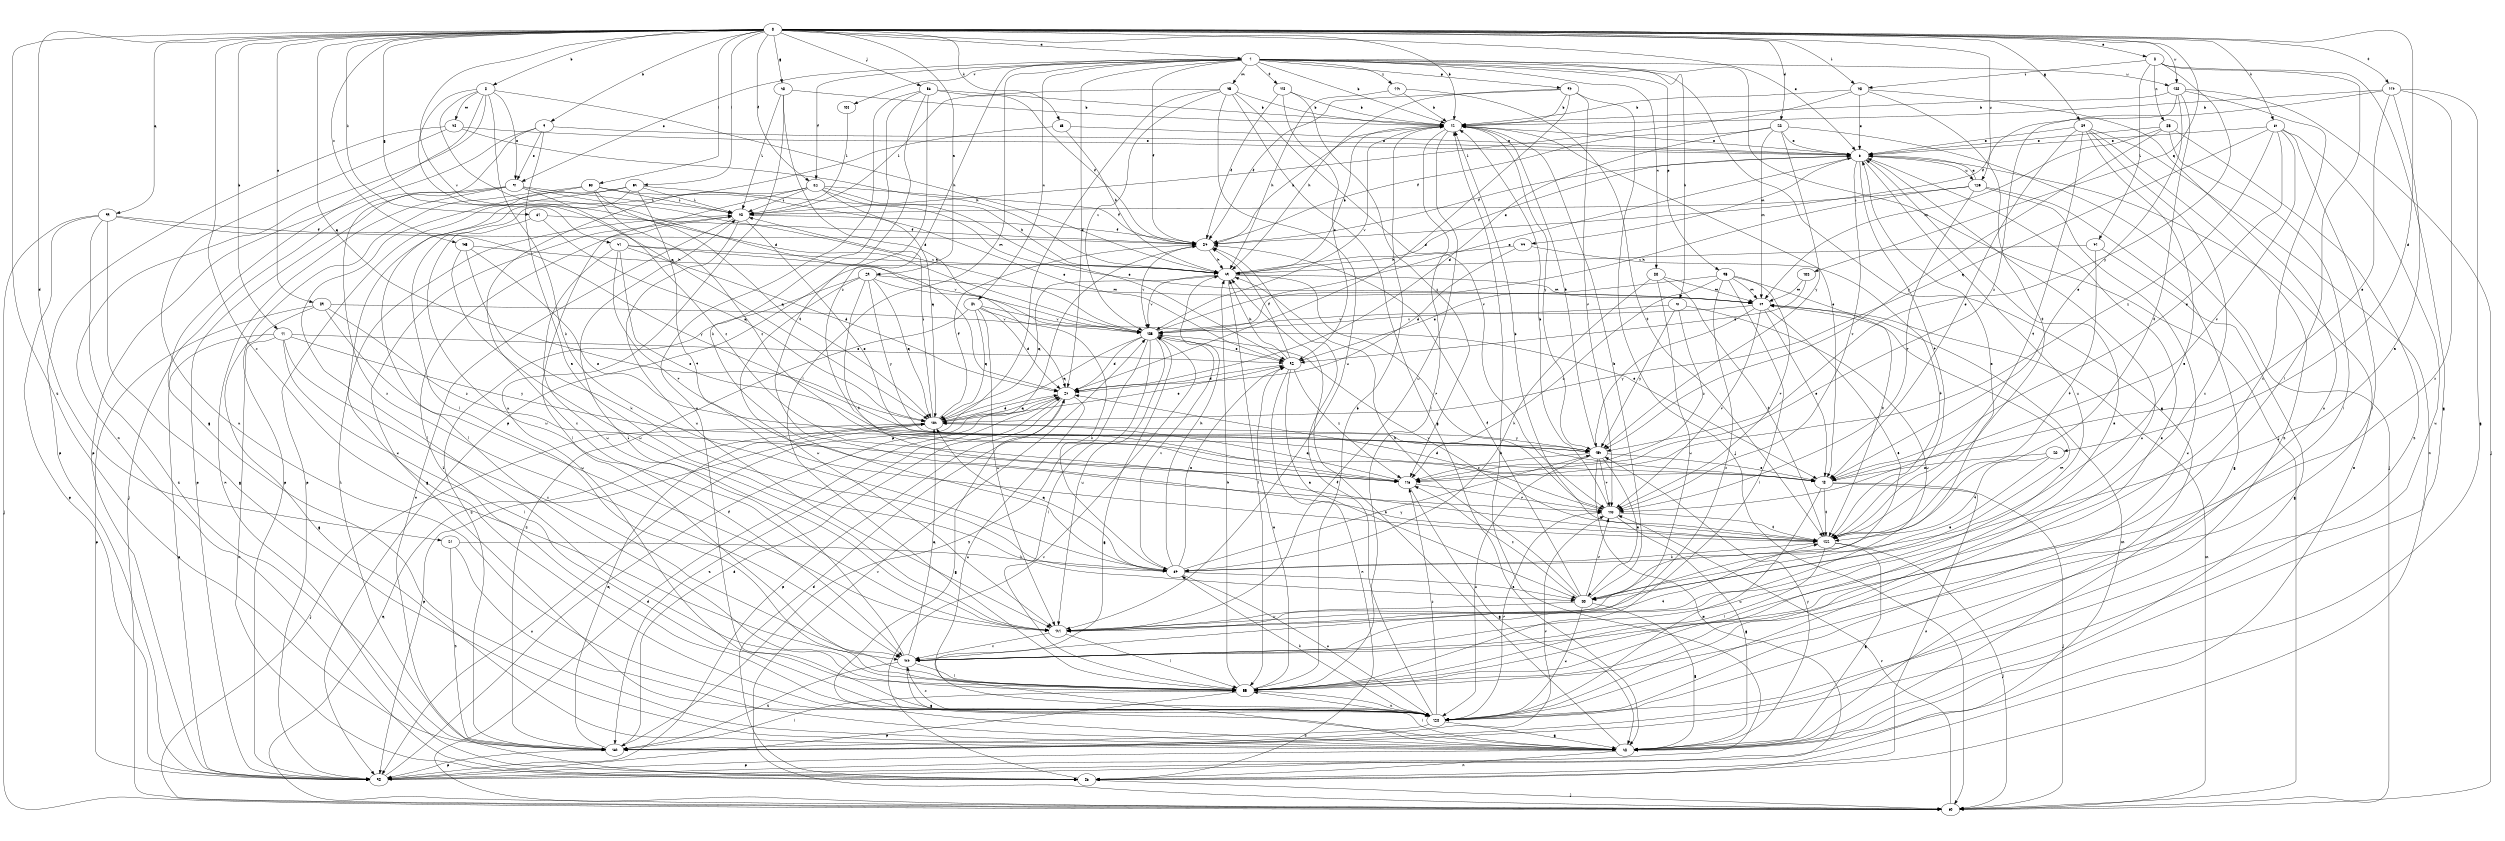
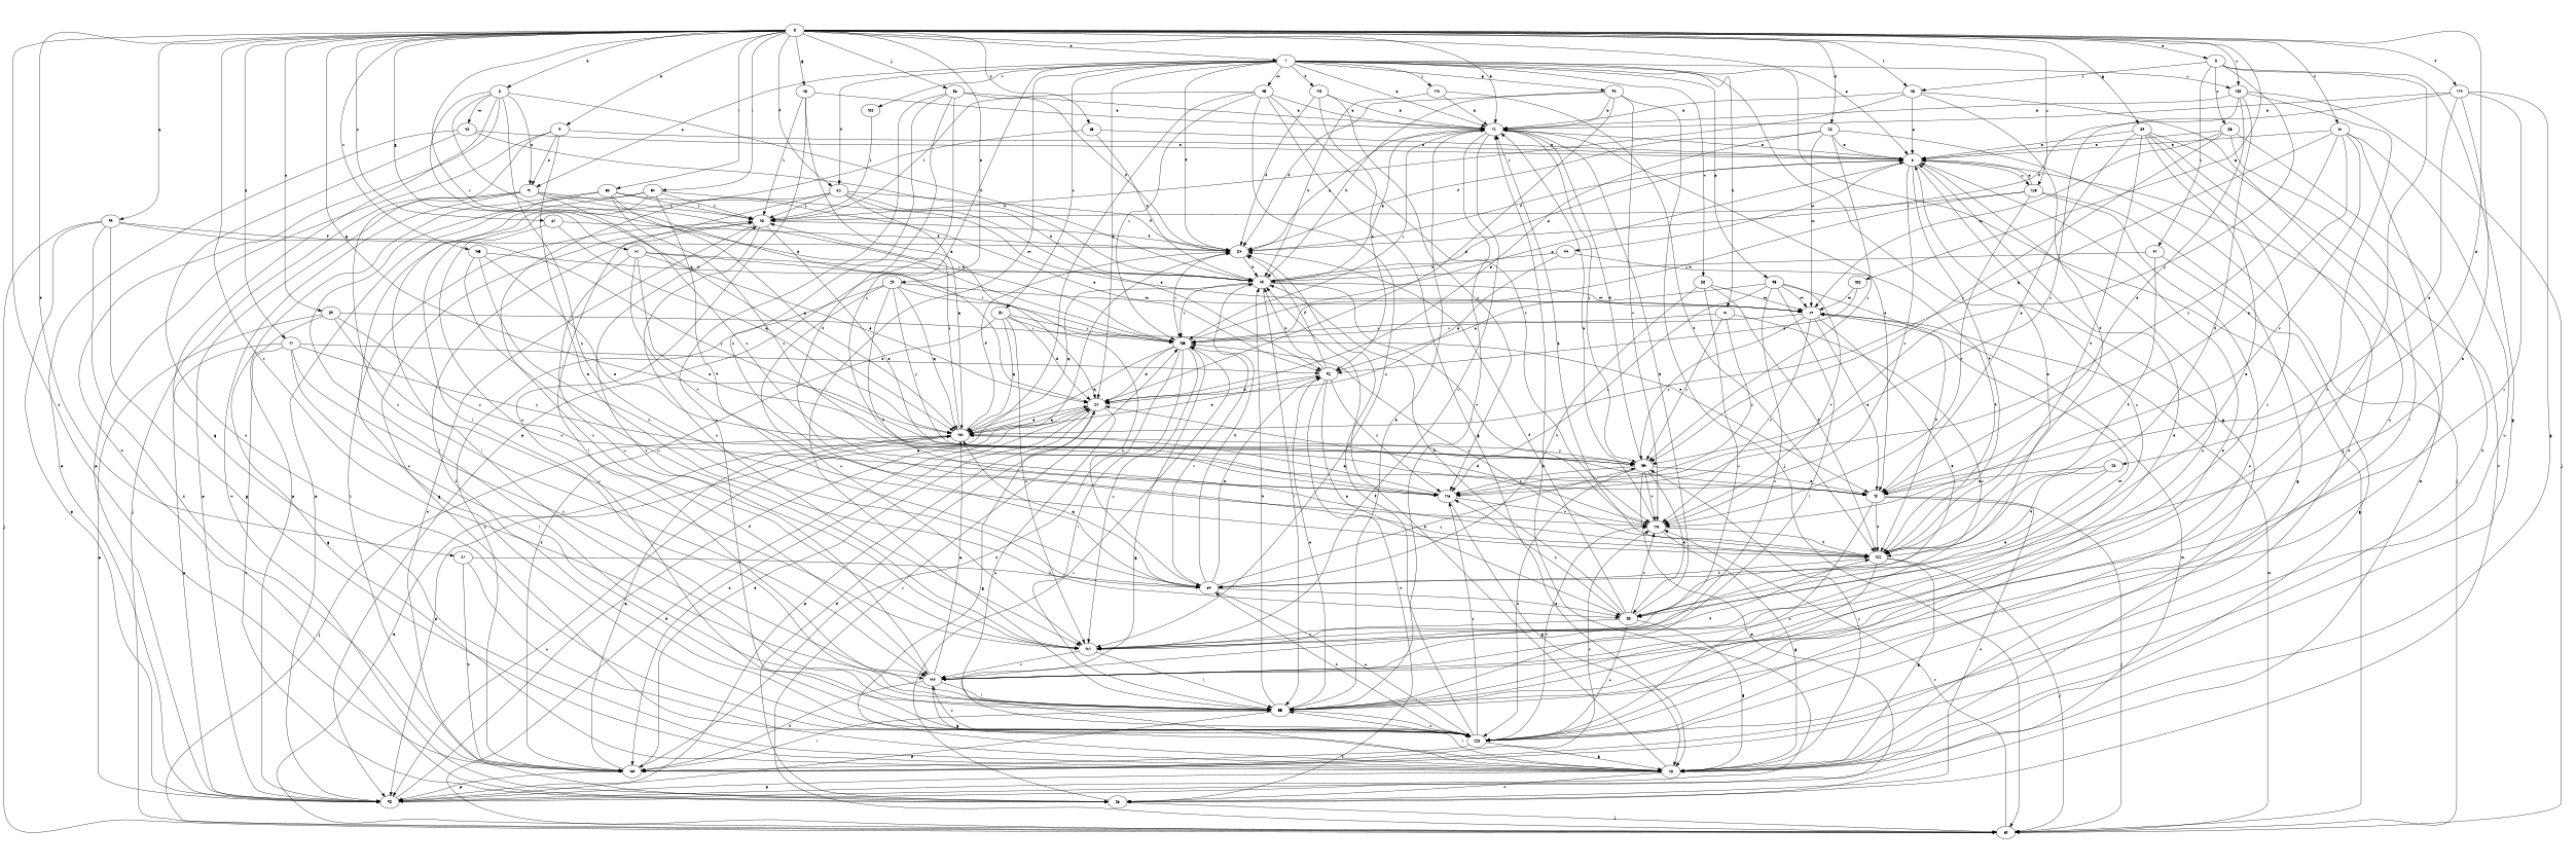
  strict digraph {
    fontname="Patrick Hand"
    node [fontname="Patrick Hand"]
    edge [fontname="Patrick Hand"]
    0
    1
    3
    6
    8
    9
    11
    12
    20
    21
    23
    29
    32
    39
    40
    41
    50
    54
    56
    61
    64
    65
    70
    89
    99
    103
    104
    117
    125
    135
    138
    145
    147
    160
    24
    37
    43
    44
    55
    60
    75
    80
    84
    91
    95
    97
    98
    108
    114
    118
    71
    85
    154
    77
    110
    122
    128
    141
    49
    67
    78
    86
    30
    92
    18
    79
    73
    116
    0 -> 1 [label=a]
    0 -> 3 [label=a]
    0 -> 6 [label=a]
    0 -> 8 [label=b]
    0 -> 9 [label=b]
    0 -> 11 [label=b]
    0 -> 12 [label=b]
    0 -> 20 [label=d]
    0 -> 21 [label=d]
    0 -> 23 [label=d]
    0 -> 29 [label=e]
    0 -> 32 [label=f]
    0 -> 39 [label=g]
    0 -> 40 [label=g]
    0 -> 41 [label=g]
    0 -> 50 [label=i]
    0 -> 54 [label=i]
    0 -> 56 [label=j]
    0 -> 61 [label=k]
    0 -> 64 [label=k]
    0 -> 65 [label=k]
    0 -> 70 [label=l]
    0 -> 89 [label=o]
    0 -> 99 [label=q]
    0 -> 103 [label=q]
    0 -> 104 [label=q]
    0 -> 117 [label=t]
    0 -> 125 [label=u]
    0 -> 135 [label=v]
    0 -> 138 [label=w]
    0 -> 145 [label=x]
    0 -> 147 [label=x]
    0 -> 160 [label=z]
    1 -> 12 [label=b]
    1 -> 32 [label=f]
    1 -> 138 [label=w]
    1 -> 24 [label=d]
    1 -> 37 [label=f]
    1 -> 43 [label=g]
    1 -> 44 [label=h]
    1 -> 55 [label=i]
    1 -> 60 [label=j]
    1 -> 75 [label=m]
    1 -> 80 [label=n]
    1 -> 84 [label=n]
    1 -> 91 [label=o]
    1 -> 95 [label=p]
    1 -> 97 [label=p]
    1 -> 98 [label=p]
    1 -> 108 [label=r]
    1 -> 114 [label=s]
    1 -> 118 [label=t]
    3 -> 70 [label=l]
    3 -> 43 [label=g]
    3 -> 55 [label=i]
    3 -> 71 [label=l]
    3 -> 85 [label=n]
    3 -> 154 [label=y]
    6 -> 125 [label=u]
    6 -> 37 [label=f]
    6 -> 77 [label=m]
    6 -> 110 [label=r]
    6 -> 122 [label=t]
    6 -> 128 [label=u]
    6 -> 141 [label=w]
    8 -> 104 [label=q]
    8 -> 24 [label=d]
    8 -> 43 [label=g]
    8 -> 91 [label=o]
    8 -> 49 [label=h]
    8 -> 67 [label=k]
    8 -> 78 [label=m]
    8 -> 86 [label=n]
    9 -> 6 [label=a]
    9 -> 147 [label=x]
    9 -> 91 [label=o]
    9 -> 98 [label=p]
    9 -> 30 [label=e]
    11 -> 147 [label=x]
    11 -> 55 [label=i]
    11 -> 98 [label=p]
    11 -> 154 [label=y]
    11 -> 86 [label=n]
    11 -> 92 [label=o]
    12 -> 6 [label=a]
    12 -> 135 [label=v]
    12 -> 55 [label=i]
    12 -> 154 [label=y]
    12 -> 141 [label=w]
    12 -> 18 [label=c]
    20 -> 122 [label=t]
    20 -> 30 [label=e]
    20 -> 18 [label=c]
    21 -> 160 [label=z]
    21 -> 128 [label=u]
    21 -> 67 [label=k]
    23 -> 6 [label=a]
    23 -> 24 [label=d]
    23 -> 37 [label=f]
    23 -> 60 [label=j]
    23 -> 154 [label=y]
    23 -> 79 [label=m]
    29 -> 104 [label=q]
    29 -> 160 [label=z]
    29 -> 154 [label=y]
    29 -> 122 [label=t]
    29 -> 141 [label=w]
    29 -> 18 [label=c]
    29 -> 79 [label=m]
    32 -> 104 [label=q]
    32 -> 147 [label=x]
    32 -> 37 [label=f]
    32 -> 55 [label=i]
    32 -> 49 [label=h]
    32 -> 92 [label=o]
    32 -> 73 [label=l]
    39 -> 6 [label=a]
    39 -> 147 [label=x]
    39 -> 160 [label=z]
    39 -> 122 [label=t]
    39 -> 86 [label=n]
    39 -> 30 [label=e]
    39 -> 18 [label=c]
    40 -> 12 [label=b]
    40 -> 24 [label=d]
    40 -> 128 [label=u]
    40 -> 73 [label=l]
    41 -> 135 [label=v]
    41 -> 24 [label=d]
    41 -> 110 [label=r]
    41 -> 141 [label=w]
    41 -> 49 [label=h]
    41 -> 18 [label=c]
    50 -> 104 [label=q]
    50 -> 55 [label=i]
    50 -> 98 [label=p]
    50 -> 92 [label=o]
    50 -> 73 [label=l]
    50 -> 116 [label=s]
    54 -> 55 [label=i]
    54 -> 98 [label=p]
    54 -> 122 [label=t]
    54 -> 128 [label=u]
    54 -> 79 [label=m]
    54 -> 73 [label=l]
    56 -> 12 [label=b]
    56 -> 37 [label=f]
    56 -> 122 [label=t]
    56 -> 128 [label=u]
    56 -> 67 [label=k]
    56 -> 116 [label=s]
    61 -> 104 [label=q]
    61 -> 37 [label=f]
    61 -> 141 [label=w]
    64 -> 6 [label=a]
    64 -> 104 [label=q]
    64 -> 55 [label=i]
    64 -> 110 [label=r]
    64 -> 128 [label=u]
    64 -> 18 [label=c]
    64 -> 116 [label=s]
    65 -> 6 [label=o]
    65 -> 55 [label=i]
    65 -> 49 [label=h]
    70 -> 6 [label=a]
    70 -> 12 [label=b]
    70 -> 122 [label=t]
    70 -> 128 [label=u]
    70 -> 73 [label=l]
    89 -> 135 [label=v]
    89 -> 43 [label=g]
    89 -> 98 [label=p]
    89 -> 141 [label=w]
    89 -> 116 [label=s]
    99 -> 160 [label=z]
    99 -> 37 [label=f]
    99 -> 43 [label=g]
    99 -> 60 [label=j]
    99 -> 98 [label=p]
    99 -> 154 [label=y]
    103 -> 92 [label=o]
    103 -> 79 [label=m]
    104 -> 24 [label=d]
    104 -> 37 [label=f]
    104 -> 60 [label=j]
    104 -> 98 [label=p]
    104 -> 154 [label=y]
    104 -> 92 [label=o]
    104 -> 73 [label=l]
    117 -> 12 [label=b]
    117 -> 147 [label=x]
    117 -> 37 [label=f]
    117 -> 43 [label=g]
    117 -> 30 [label=e]
    117 -> 18 [label=c]
    125 -> 6 [label=a]
    125 -> 135 [label=v]
    125 -> 43 [label=g]
    125 -> 110 [label=r]
    125 -> 128 [label=u]
    125 -> 73 [label=l]
    135 -> 6 [label=a]
    135 -> 104 [label=q]
    135 -> 160 [label=z]
    135 -> 24 [label=d]
    135 -> 43 [label=g]
    135 -> 55 [label=i]
    135 -> 141 [label=w]
-   135 -> 92 [label=o]
    138 -> 12 [label=b]
    138 -> 147 [label=x]
    138 -> 60 [label=j]
    138 -> 122 [label=t]
    138 -> 18 [label=c]
    138 -> 116 [label=s]
    145 -> 141 [label=w]
    145 -> 49 [label=h]
    145 -> 67 [label=k]
    145 -> 18 [label=c]
    147 -> 104 [label=q]
    147 -> 160 [label=z]
    147 -> 43 [label=g]
    147 -> 55 [label=i]
    147 -> 122 [label=t]
    147 -> 73 [label=l]
    160 -> 104 [label=q]
    160 -> 24 [label=d]
    160 -> 55 [label=i]
    160 -> 98 [label=p]
    160 -> 110 [label=r]
    160 -> 73 [label=l]
    24 -> 104 [label=q]
    24 -> 160 [label=z]
    24 -> 43 [label=g]
    24 -> 98 [label=p]
    24 -> 128 [label=u]
    37 -> 12 [label=b]
    37 -> 135 [label=v]
    37 -> 49 [label=h]
    43 -> 55 [label=i]
    43 -> 98 [label=p]
    43 -> 154 [label=y]
    43 -> 49 [label=h]
    43 -> 86 [label=n]
    44 -> 135 [label=v]
    44 -> 154 [label=y]
    44 -> 141 [label=w]
    44 -> 116 [label=s]
    55 -> 6 [label=a]
    55 -> 12 [label=b]
    55 -> 98 [label=p]
    55 -> 128 [label=u]
    55 -> 49 [label=h]
    55 -> 92 [label=o]
    60 -> 104 [label=q]
    60 -> 135 [label=v]
    60 -> 24 [label=d]
    60 -> 110 [label=r]
    60 -> 79 [label=m]
    75 -> 12 [label=b]
    75 -> 135 [label=v]
    75 -> 43 [label=g]
    75 -> 98 [label=p]
    75 -> 110 [label=r]
    75 -> 141 [label=w]
    75 -> 73 [label=l]
    80 -> 122 [label=t]
    80 -> 141 [label=w]
    80 -> 67 [label=k]
    80 -> 79 [label=m]
    84 -> 104 [label=q]
    84 -> 135 [label=v]
    84 -> 160 [label=z]
    84 -> 24 [label=d]
    84 -> 141 [label=w]
    84 -> 67 [label=k]
    91 -> 135 [label=v]
    91 -> 60 [label=j]
    91 -> 98 [label=p]
    91 -> 86 [label=n]
    91 -> 73 [label=l]
    91 -> 116 [label=s]
    95 -> 147 [label=x]
    95 -> 55 [label=i]
    95 -> 110 [label=r]
    95 -> 122 [label=t]
    95 -> 92 [label=o]
    95 -> 79 [label=m]
    95 -> 116 [label=s]
    97 -> 12 [label=b]
    97 -> 24 [label=d]
    97 -> 37 [label=f]
    97 -> 60 [label=j]
    97 -> 110 [label=r]
    97 -> 49 [label=h]
    98 -> 12 [label=b]
    98 -> 37 [label=f]
    98 -> 79 [label=m]
    108 -> 73 [label=l]
    114 -> 12 [label=b]
    114 -> 122 [label=t]
    114 -> 49 [label=h]
    118 -> 12 [label=b]
    118 -> 37 [label=f]
    118 -> 92 [label=o]
    118 -> 116 [label=s]
    71 -> 43 [label=g]
    71 -> 122 [label=t]
    71 -> 49 [label=h]
    85 -> 6 [label=a]
    85 -> 160 [label=z]
    85 -> 55 [label=i]
    85 -> 154 [label=y]
    85 -> 79 [label=m]
    154 -> 12 [label=b]
    154 -> 98 [label=p]
    154 -> 110 [label=r]
    154 -> 128 [label=u]
    154 -> 30 [label=e]
    154 -> 18 [label=c]
    154 -> 116 [label=s]
    77 -> 24 [label=d]
    77 -> 122 [label=t]
    77 -> 49 [label=h]
    110 -> 12 [label=b]
    110 -> 24 [label=d]
    110 -> 43 [label=g]
    110 -> 122 [label=t]
    122 -> 12 [label=b]
    122 -> 135 [label=v]
    122 -> 43 [label=g]
    122 -> 55 [label=i]
    122 -> 60 [label=j]
    122 -> 67 [label=k]
    128 -> 6 [label=a]
    128 -> 147 [label=x]
    128 -> 160 [label=z]
    128 -> 37 [label=f]
    128 -> 43 [label=g]
    128 -> 110 [label=r]
    128 -> 67 [label=k]
    128 -> 73 [label=l]
    128 -> 116 [label=s]
    141 -> 147 [label=x]
    141 -> 55 [label=i]
    141 -> 79 [label=m]
    49 -> 6 [label=a]
    49 -> 12 [label=b]
    49 -> 104 [label=q]
    49 -> 135 [label=v]
    49 -> 55 [label=i]
    49 -> 110 [label=r]
    49 -> 79 [label=m]
    67 -> 6 [label=a]
    67 -> 104 [label=q]
    67 -> 135 [label=v]
    67 -> 154 [label=y]
    67 -> 128 [label=u]
    67 -> 49 [label=h]
    67 -> 30 [label=e]
    67 -> 92 [label=o]
    78 -> 6 [label=a]
    78 -> 98 [label=p]
    78 -> 128 [label=u]
    78 -> 49 [label=h]
    86 -> 6 [label=a]
    86 -> 135 [label=v]
    86 -> 24 [label=d]
    86 -> 60 [label=j]
    30 -> 12 [label=b]
    30 -> 37 [label=f]
    30 -> 43 [label=g]
    30 -> 110 [label=r]
    30 -> 128 [label=u]
    30 -> 141 [label=w]
    30 -> 49 [label=h]
    30 -> 116 [label=s]
    92 -> 24 [label=d]
    92 -> 37 [label=f]
    92 -> 49 [label=h]
    92 -> 86 [label=n]
    92 -> 30 [label=e]
    92 -> 116 [label=s]
    18 -> 60 [label=j]
    18 -> 122 [label=t]
    18 -> 128 [label=u]
    18 -> 86 [label=n]
    79 -> 135 [label=v]
    79 -> 154 [label=y]
    79 -> 110 [label=r]
    79 -> 30 [label=e]
    79 -> 18 [label=c]
    73 -> 37 [label=f]
    73 -> 43 [label=g]
    73 -> 141 [label=w]
    73 -> 86 [label=n]
    73 -> 18 [label=c]
    116 -> 104 [label=q]
    116 -> 43 [label=g]
    116 -> 110 [label=r]
  }
